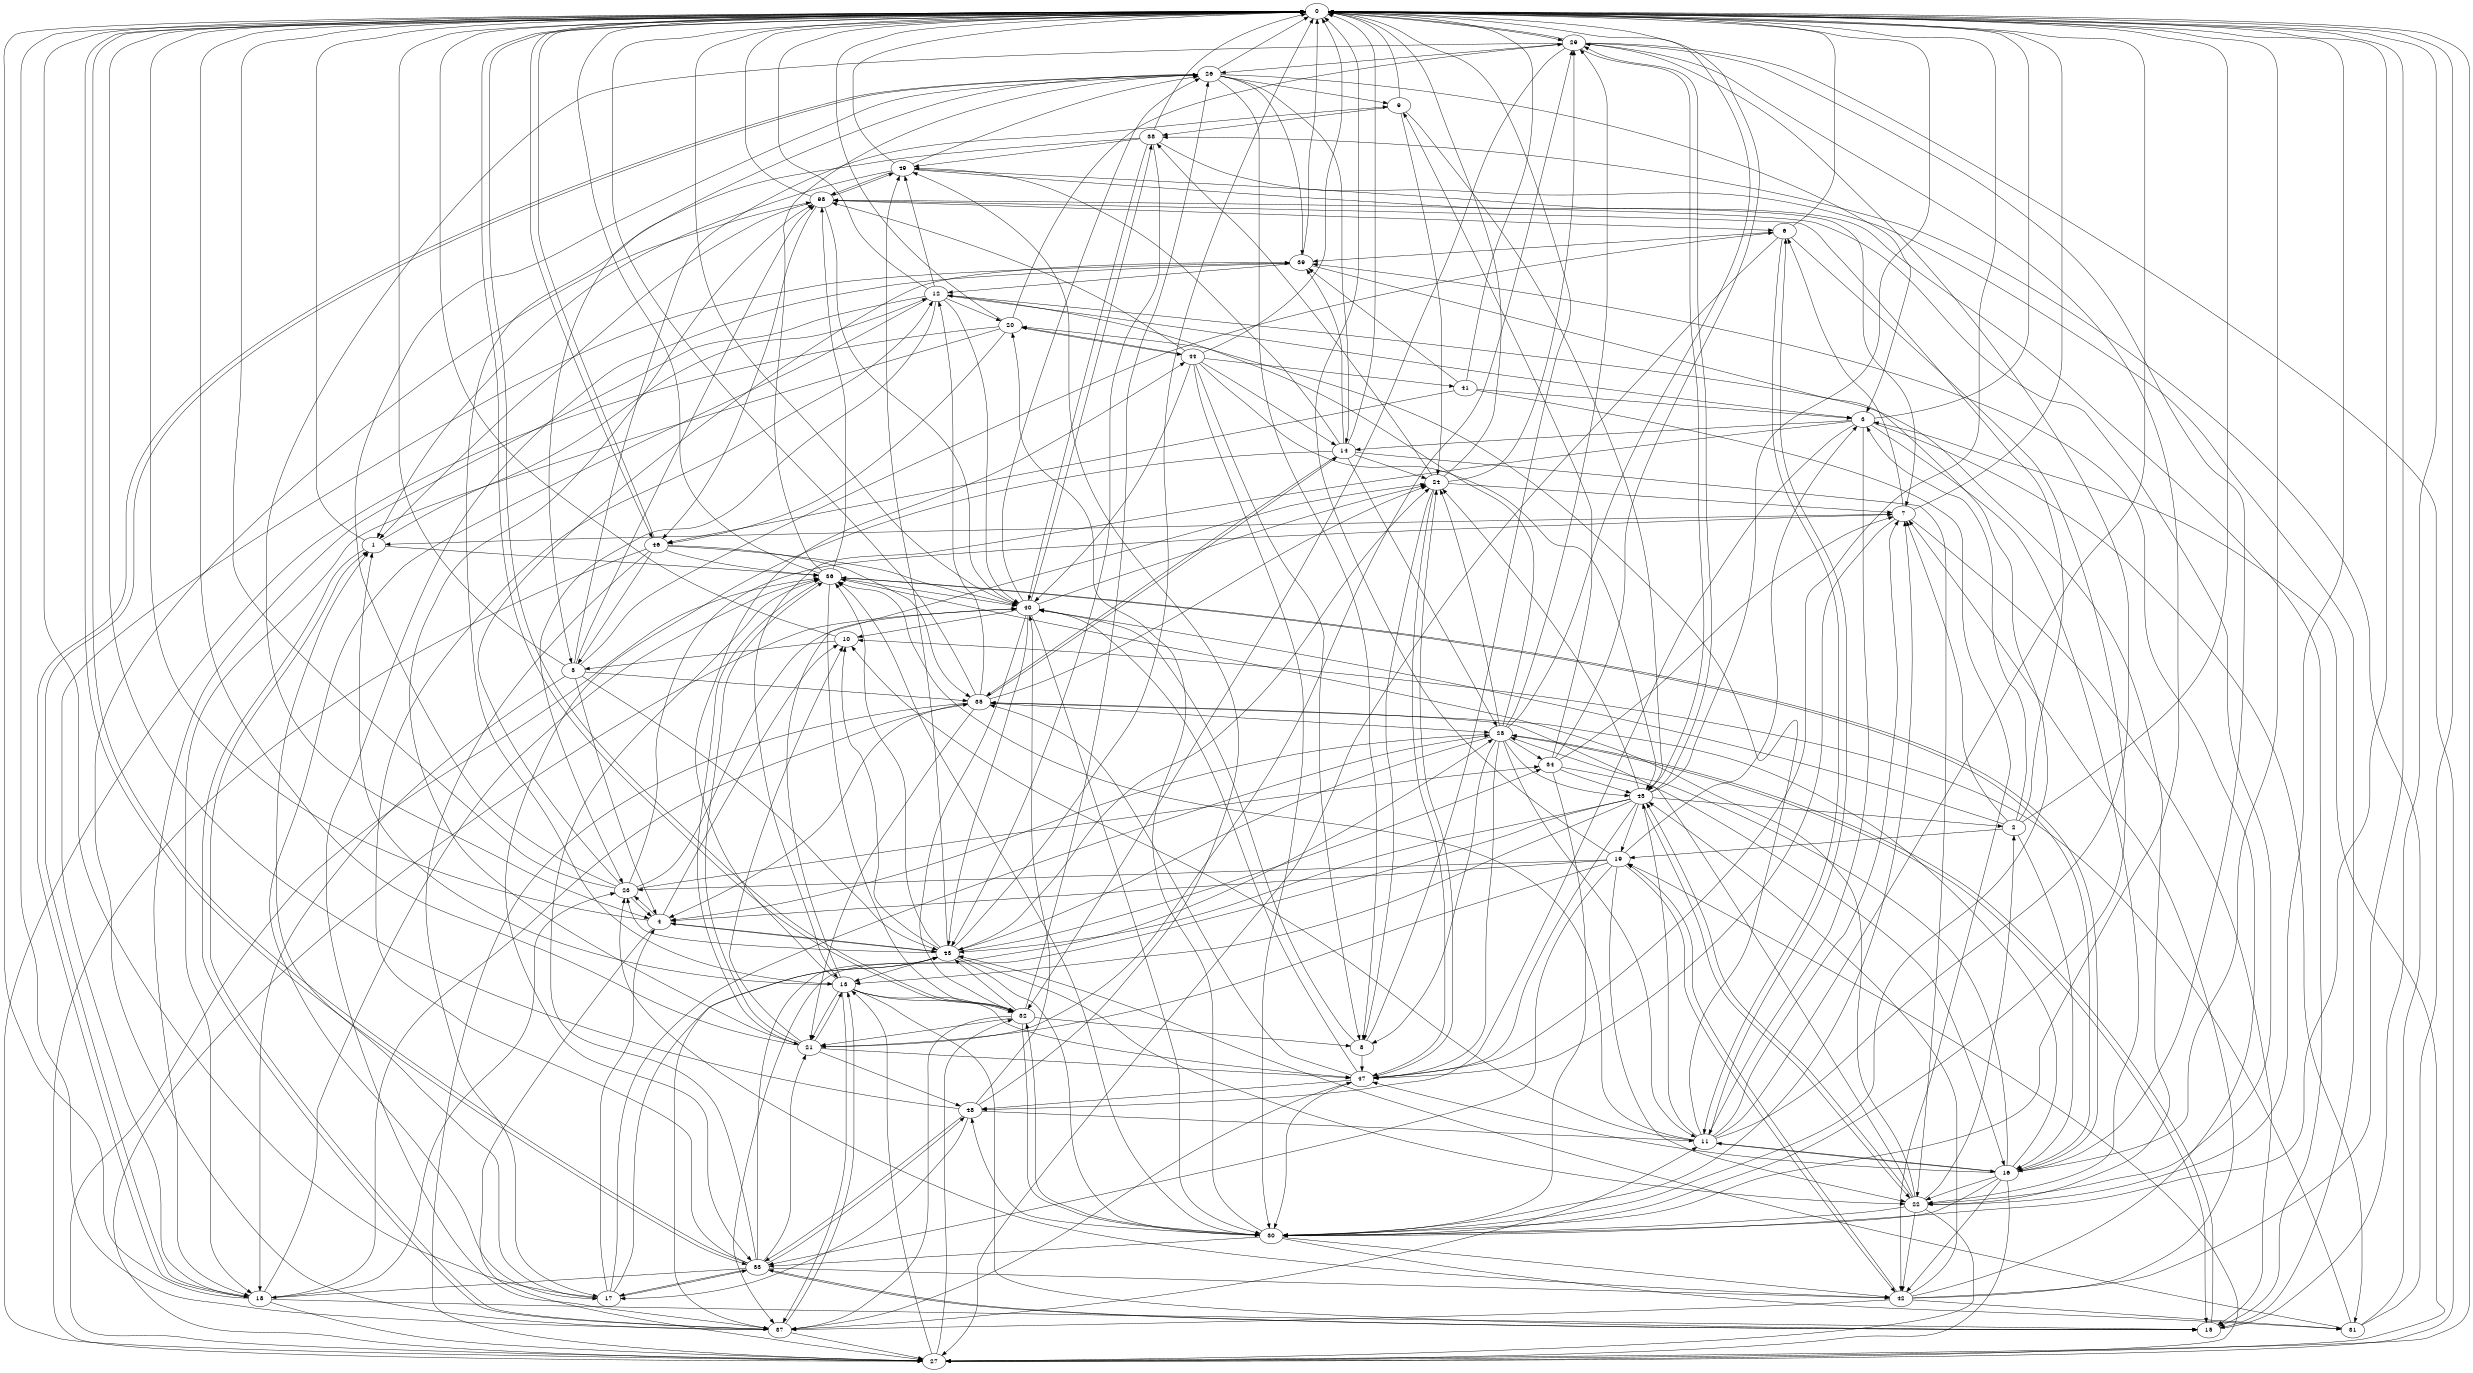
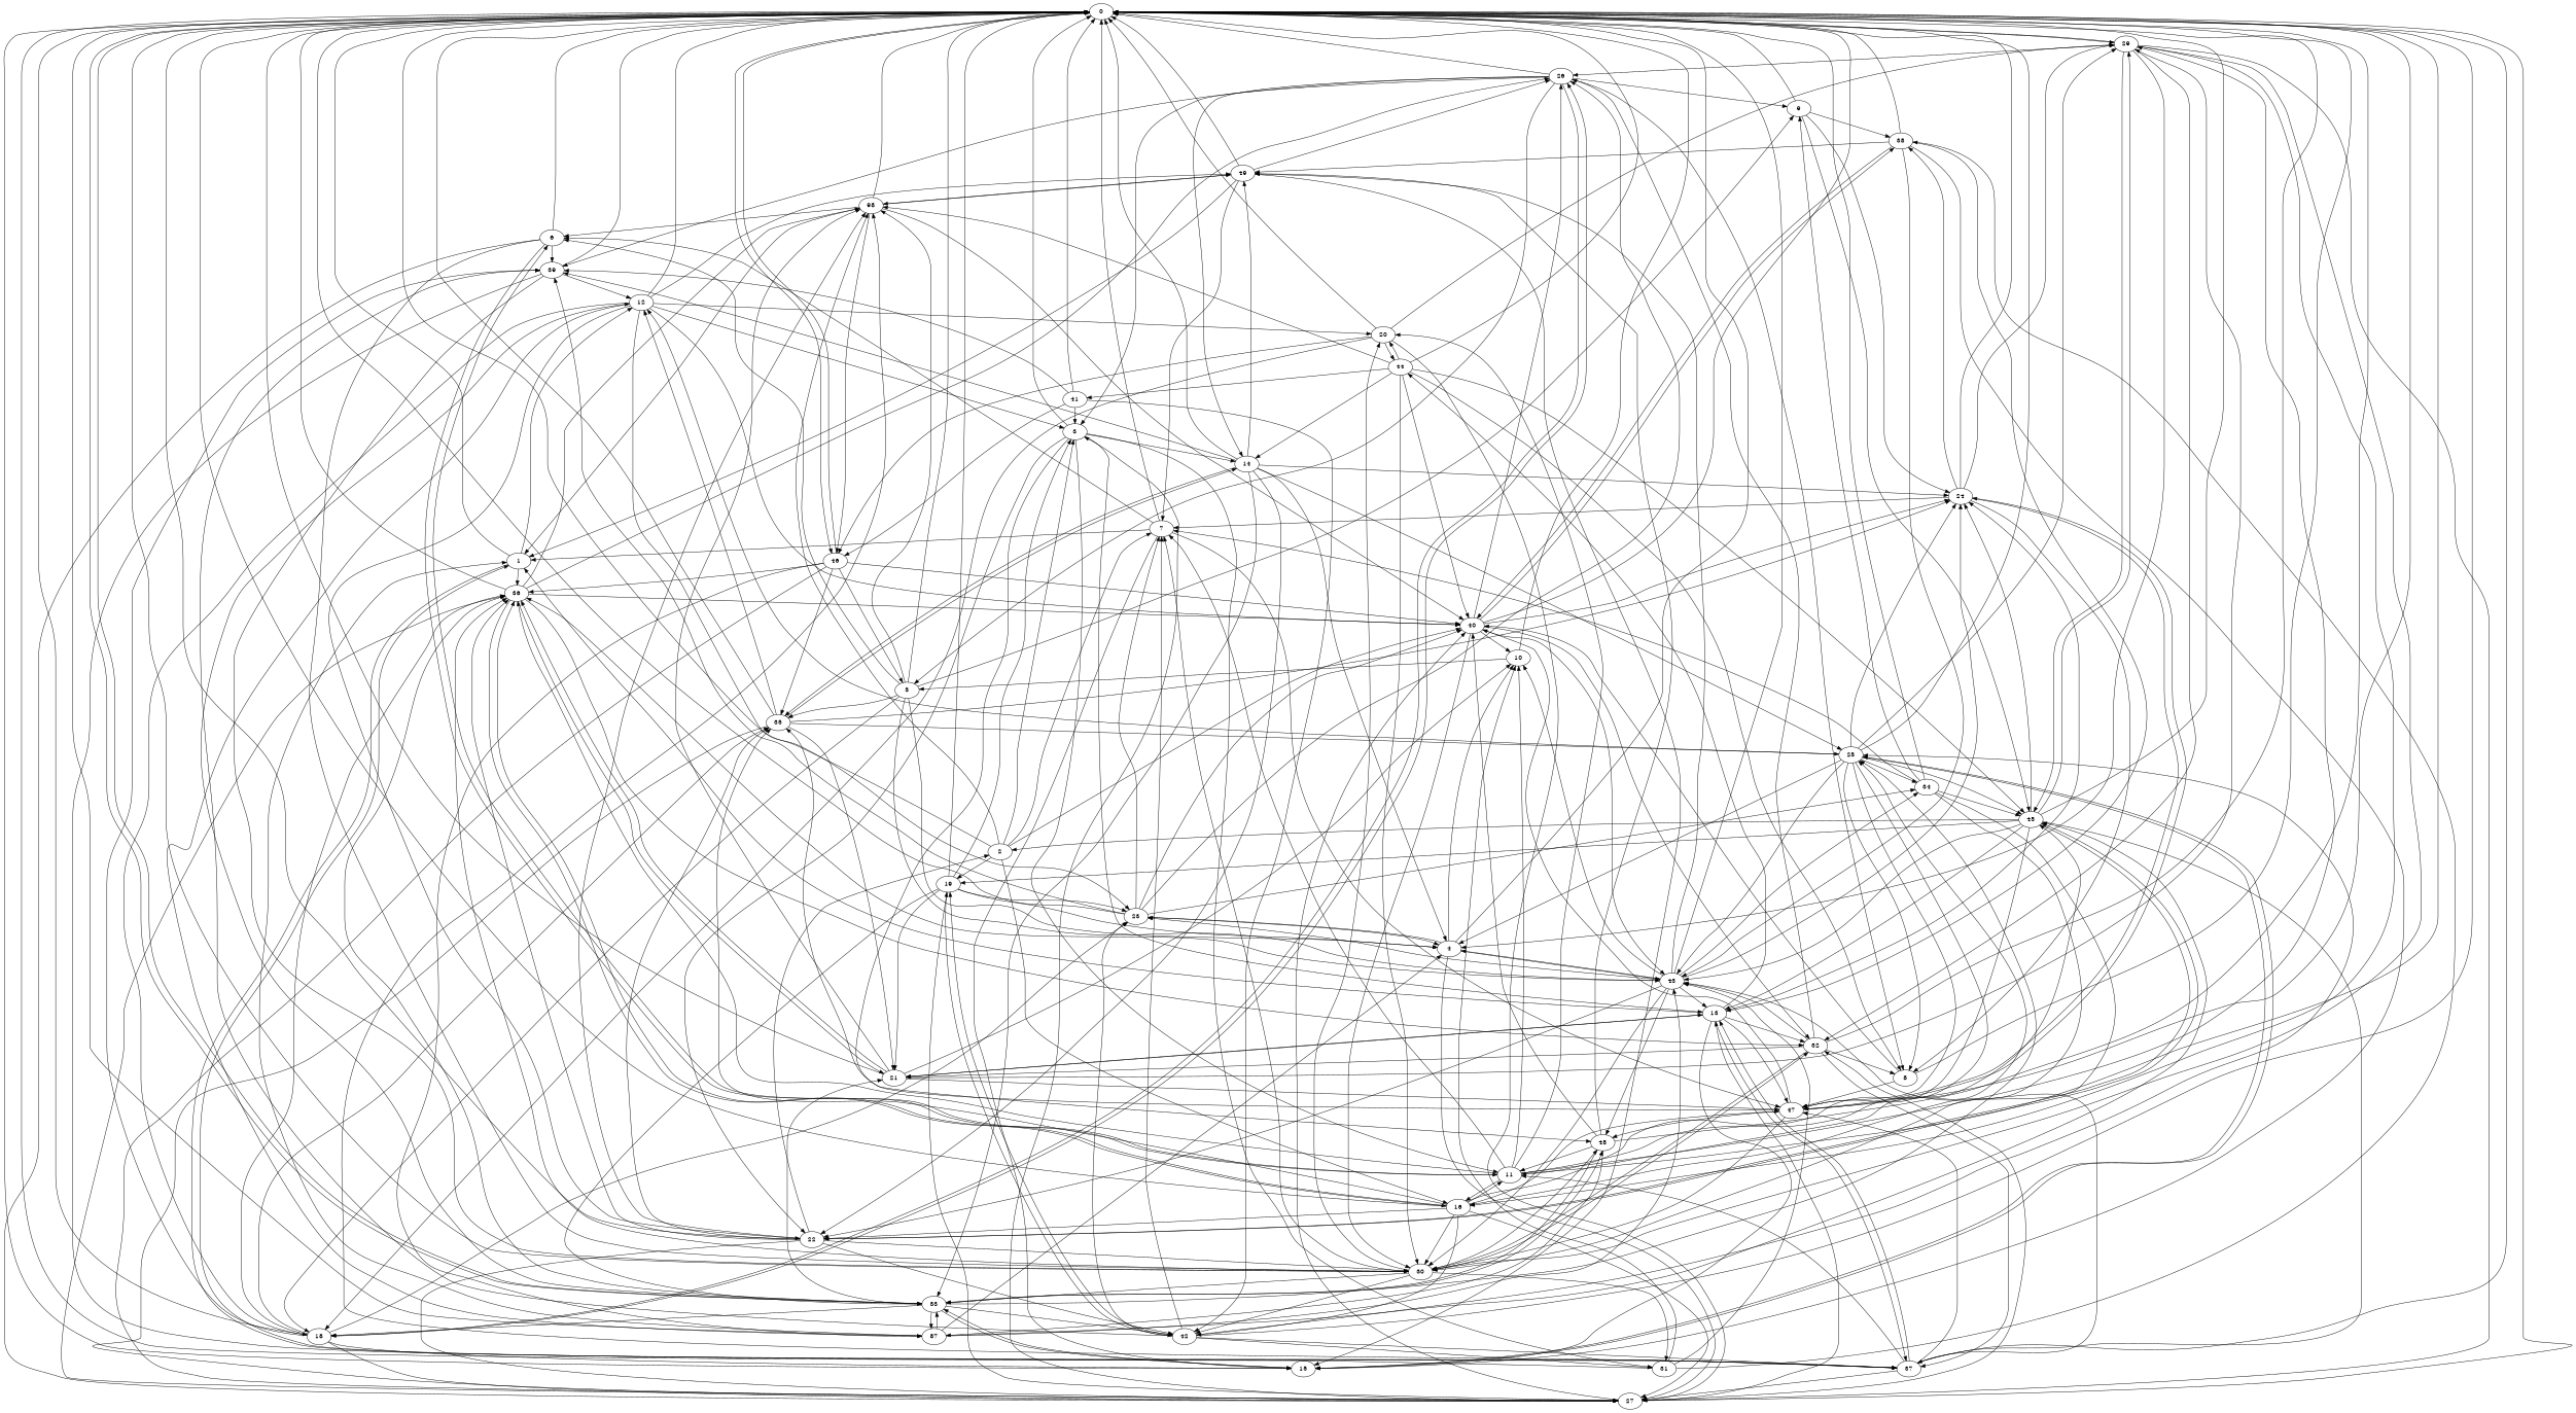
  strict digraph {
    node [component_delay=3]
    edge [wire_delay=1]
    0
    29
    32
    33
    46
    16
    4
    27
    30
    45
    26
    37
    43
    8
    21
    12
    36
    48
    18
    15
-   17
+   17 [label=87]
    25
    42
    40
    5
    35
    22
    11
    47
    23
    10
    3
    13
    19
    20
    7
    31
    2
    24
    14
    39
    9
    1
    n44 [label=98]
    49
    34
    38
    6
    44
    41
    0 -> 29
-   0 -> 32
    0 -> 33
    0 -> 46
    29 -> 0
    29 -> 32
    29 -> 16
    29 -> 4
    29 -> 27
    29 -> 30
    29 -> 45
    29 -> 26
    32 -> 0
    32 -> 30
    32 -> 26
    32 -> 37
    32 -> 43
    32 -> 8
    32 -> 21
    33 -> 0
    33 -> 21
    33 -> 12
    33 -> 36
    33 -> 48
    33 -> 18
    33 -> 15
    33 -> 17
    33 -> 25
    33 -> 42
    46 -> 0
    46 -> 27
    46 -> 36
    46 -> 17
    46 -> 40
    46 -> 5
    46 -> 35
    16 -> 0
    16 -> 27
    16 -> 30
    16 -> 36
    16 -> 25
    16 -> 42
    16 -> 35
    16 -> 22
    16 -> 11
    16 -> 47
    4 -> 0
    4 -> 27
    4 -> 43
    4 -> 23
    4 -> 10
    27 -> 0
    27 -> 32
    27 -> 36
    27 -> 40
    27 -> 3
    27 -> 13
    27 -> 19
    30 -> 0
    30 -> 32
    30 -> 33
    30 -> 36
    30 -> 48
    30 -> 42
    30 -> 20
    30 -> 7
    30 -> 31
    45 -> 0
    45 -> 29
    45 -> 37
    45 -> 43
    45 -> 22
    45 -> 47
    45 -> 13
    45 -> 19
    45 -> 2
    45 -> 24
    26 -> 0
    26 -> 8
    26 -> 18
    26 -> 5
    26 -> 3
    26 -> 14
    26 -> 39
    26 -> 9
    37 -> 0
    37 -> 27
    37 -> 43
    37 -> 11
    37 -> 47
    37 -> 13
    37 -> 1
    37 -> n44
    43 -> 0
    43 -> 4
    43 -> 30
    43 -> 36
    43 -> 22
    43 -> 23
    43 -> 10
    43 -> 13
    43 -> 24
    43 -> 49
    43 -> 34
    8 -> 0
    8 -> 40
    8 -> 47
    21 -> 0
    21 -> 29
    21 -> 36
-   21 -> 48
+   43 -> 48
    21 -> 47
    21 -> 10
    21 -> 13
    21 -> n44
    12 -> 0
    12 -> 18
    12 -> 17
    12 -> 40
    12 -> 22
    12 -> 23
    12 -> 3
    12 -> 20
    12 -> 49
    36 -> 0
    36 -> 32
    36 -> 16
    36 -> 26
    36 -> 21
    36 -> 40
    36 -> n44
    48 -> 0
    48 -> 33
    48 -> 17
    48 -> 40
    48 -> 11
    48 -> 49
    18 -> 0
    18 -> 27
    18 -> 26
    18 -> 36
    18 -> 15
    18 -> 35
    18 -> 23
    18 -> 39
    15 -> 0
    15 -> 33
    15 -> 25
    17 -> 0
    17 -> 33
    17 -> 4
    17 -> 43
    17 -> 25
    17 -> 1
    25 -> 0
    25 -> 29
    25 -> 4
    25 -> 45
    25 -> 43
    25 -> 8
    25 -> 12
    25 -> 15
    25 -> 11
    25 -> 47
    25 -> 24
    25 -> 34
    42 -> 0
    42 -> 45
    42 -> 37
    42 -> 23
    42 -> 19
    42 -> 7
    42 -> 31
    42 -> 39
    40 -> 0
    40 -> 32
    40 -> 30
    40 -> 26
    40 -> 43
    40 -> 10
    40 -> 24
    40 -> 38
    5 -> 0
    5 -> 4
    5 -> 43
    5 -> 18
    5 -> 35
    5 -> 9
    5 -> n44
    5 -> 6
    35 -> 0
    35 -> 27
    35 -> 21
    35 -> 12
    35 -> 25
    35 -> 24
    35 -> 14
    22 -> 0
    22 -> 27
    22 -> 30
    22 -> 45
    22 -> 36
    22 -> 42
    22 -> 35
    22 -> 2
    22 -> n44
    11 -> 0
    11 -> 29
    11 -> 16
    11 -> 45
    11 -> 36
    11 -> 10
    11 -> 20
    11 -> 7
    11 -> 6
    47 -> 0
    47 -> 30
    47 -> 48
    47 -> 40
    47 -> 35
    47 -> 24
    23 -> 0
    23 -> 4
    23 -> 26
    23 -> 40
    23 -> 7
    23 -> 39
    23 -> 34
    10 -> 0
    10 -> 5
    3 -> 0
    3 -> 48
    3 -> 22
    3 -> 11
    3 -> 13
    3 -> 31
    3 -> 14
    13 -> 32
    13 -> 37
    13 -> 21
    13 -> 15
    13 -> 47
    13 -> 24
    13 -> 1
    13 -> 44
    19 -> 0
    19 -> 33
    19 -> 4
    19 -> 21
    19 -> 42
-   19 -> 22
    19 -> 23
    19 -> 3
    20 -> 0
    20 -> 29
    20 -> 46
    20 -> 27
    20 -> 18
    20 -> 44
    7 -> 0
    7 -> 15
    7 -> 47
    7 -> 1
    7 -> 6
    31 -> 0
    31 -> 43
    31 -> 10
    31 -> 38
    2 -> 0
    2 -> 16
    2 -> 40
    2 -> 3
    2 -> 19
    2 -> 7
    2 -> n44
    24 -> 0
    24 -> 29
    24 -> 8
    24 -> 47
    24 -> 7
    24 -> 38
    14 -> 0
    14 -> 33
-   35 -> 4
+   14 -> 4
    14 -> 25
    14 -> 35
    14 -> 22
    14 -> 24
    14 -> 39
    14 -> 49
    39 -> 0
    39 -> 30
    39 -> 37
    39 -> 12
    9 -> 0
    9 -> 45
    9 -> 24
    9 -> 38
    1 -> 0
    1 -> 37
    1 -> 12
    1 -> 36
    n44 -> 0
    n44 -> 46
    n44 -> 40
    n44 -> 1
    n44 -> 49
    n44 -> 6
    49 -> 0
    49 -> 26
    49 -> 15
    49 -> 7
    49 -> 1
    49 -> n44
    34 -> 0
    34 -> 16
    34 -> 30
    34 -> 45
    34 -> 7
    34 -> 9
    38 -> 0
    38 -> 43
    38 -> 15
    38 -> 40
    38 -> 13
    38 -> 49
    6 -> 0
    6 -> 27
    6 -> 30
    6 -> 11
    6 -> 39
    44 -> 0
    44 -> 30
    44 -> 45
    44 -> 8
    44 -> 40
    44 -> 20
    44 -> 14
    44 -> n44
    44 -> 41
    41 -> 0
    41 -> 46
    41 -> 42
    41 -> 3
    41 -> 39
  }
